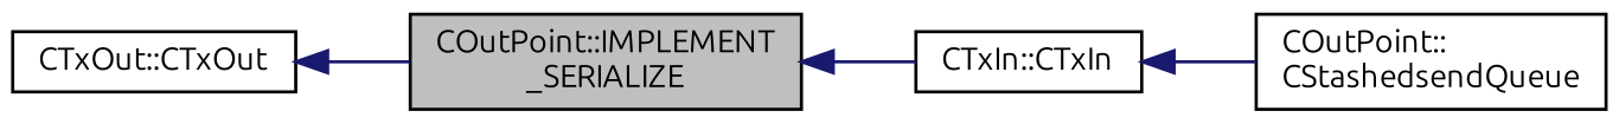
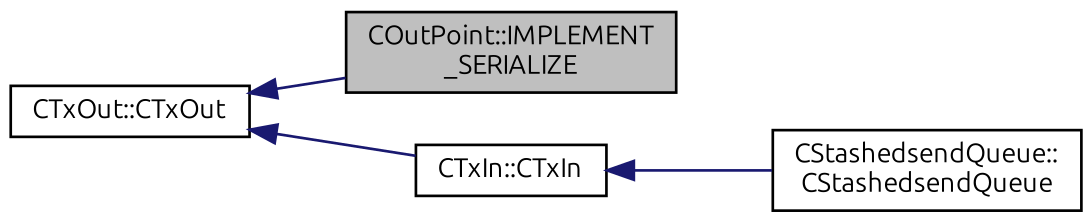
  digraph {
    fontname=Ubuntu
    rankdir=LR
    node [color=black fillcolor=white fontname=Ubuntu fontsize=10 shape=record style=filled]
    edge [color=midnightblue dir=back fontname=Ubuntu fontsize=10 labelfontname=Helvetica labelfontsize=10 style=solid]
    n1 [fillcolor=grey75 fontcolor=black height=0.2 label="COutPoint::IMPLEMENT\l_SERIALIZE" width=0.4]
    n2 [height=0.2 label="CTxIn::CTxIn" width=0.4]
-   n3 [height=0.2 label="COutPoint::\lCStashedsendQueue" width=0.4]
+   n3 [height=0.2 label="CStashedsendQueue::\lCStashedsendQueue" width=0.4]
    n4 [height=0.2 label="CTxOut::CTxOut" width=0.4]
-   n1 -> n2
+   n4 -> n2
    n2 -> n3
    n4 -> n1
  }
